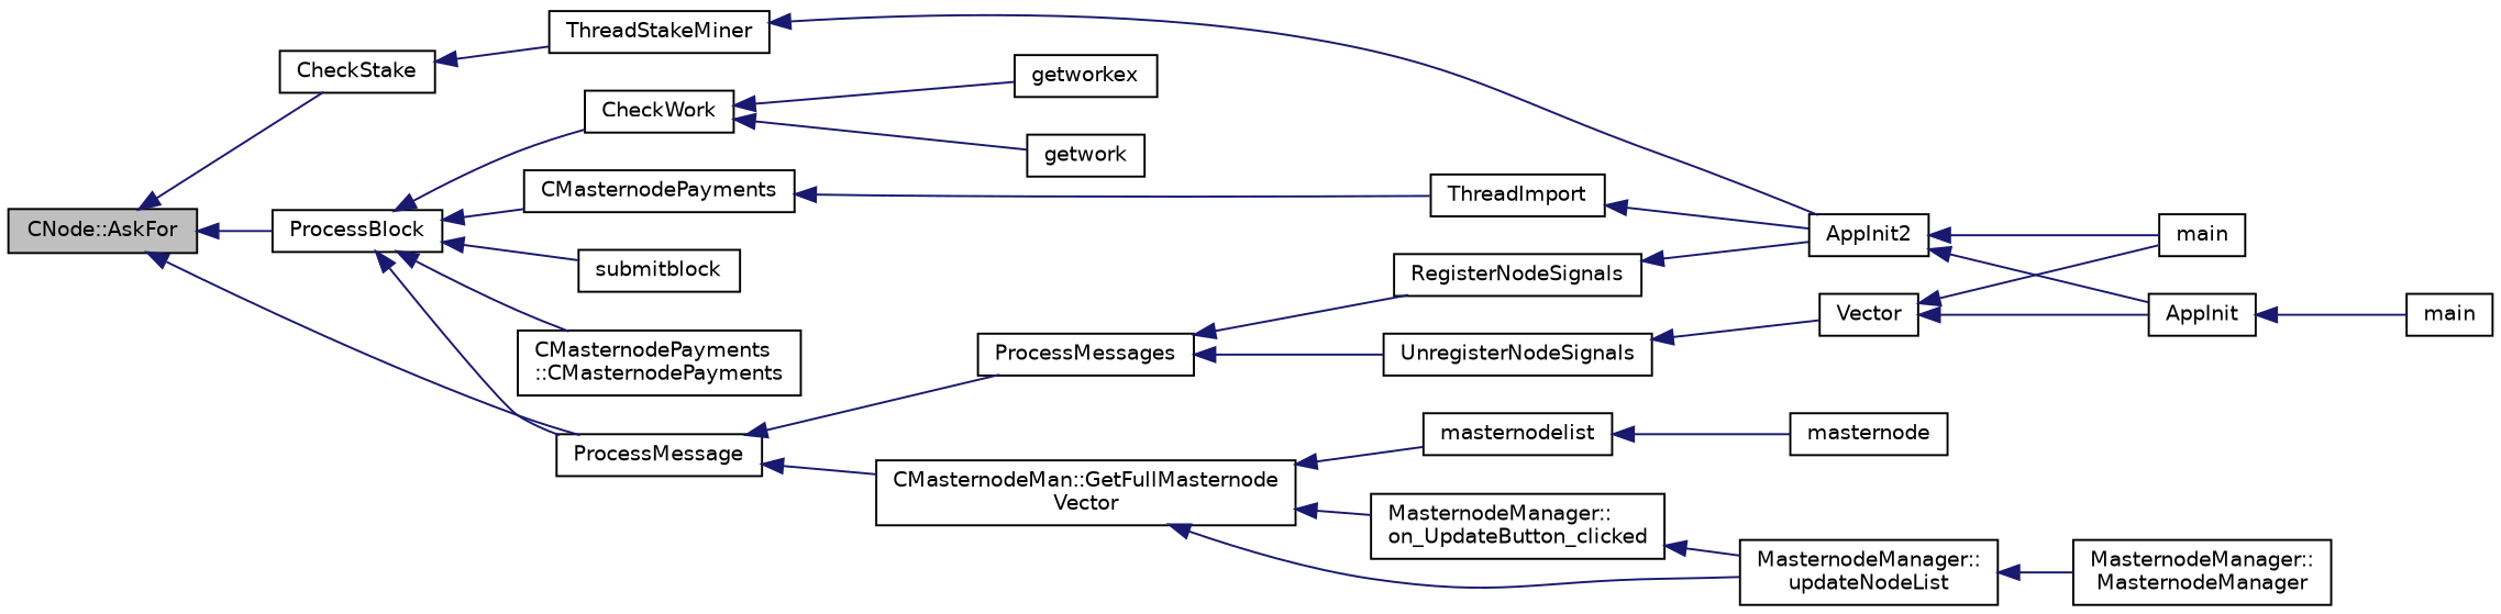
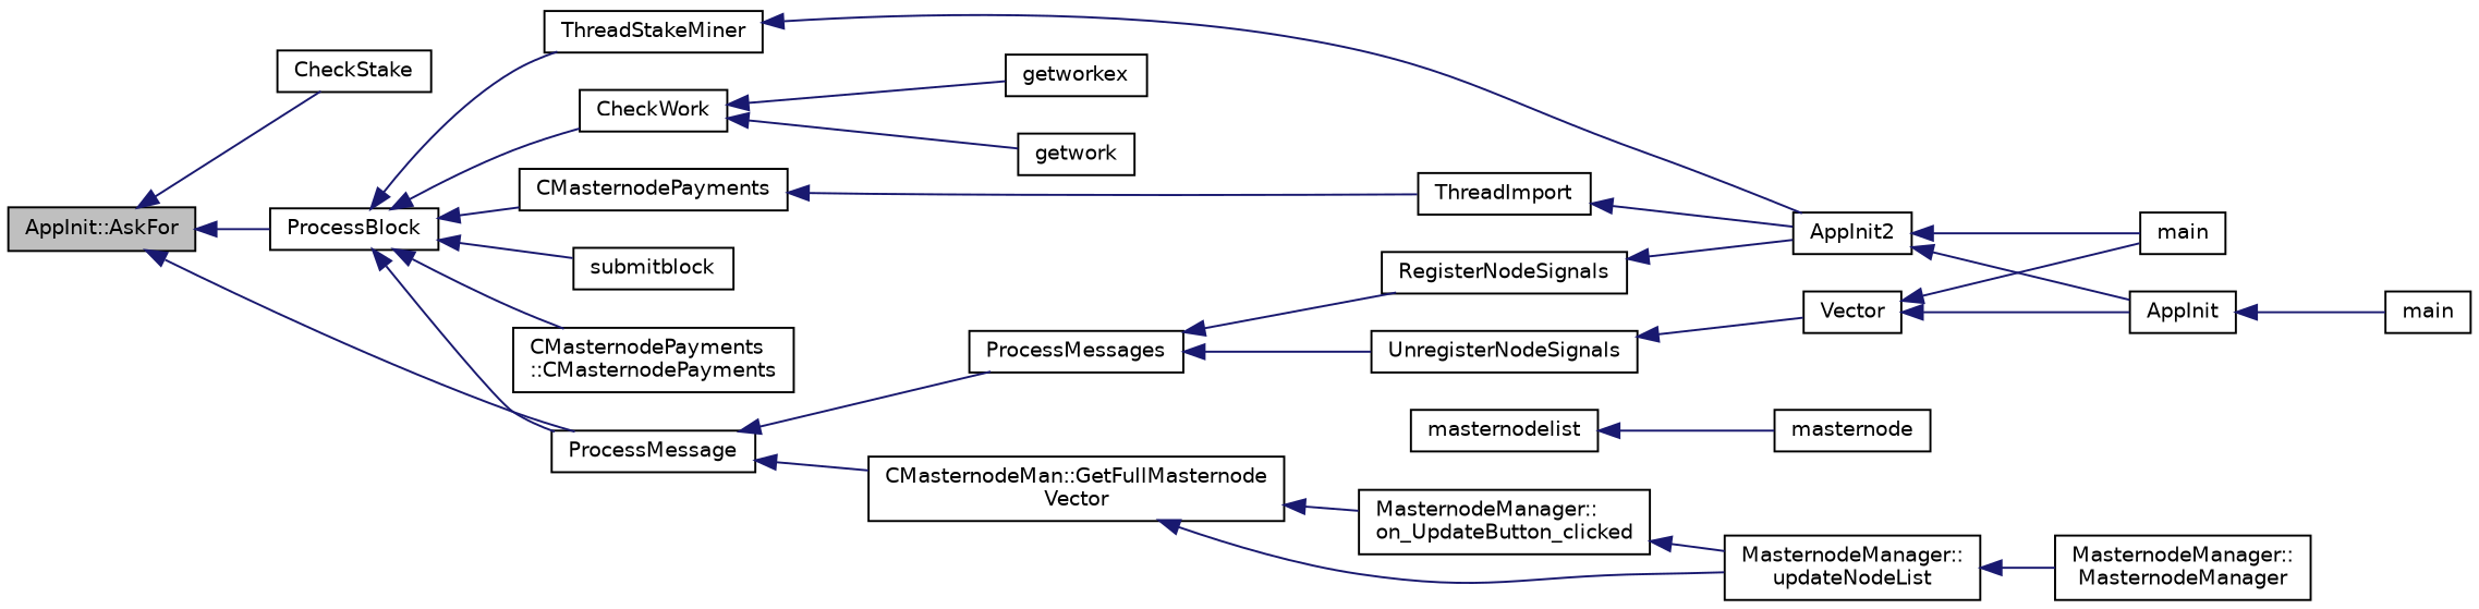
  digraph {
    rankdir=LR
    node [color=black fillcolor=white fontname=Helvetica fontsize=10 shape=record style=filled]
    edge [color=midnightblue dir=back fontname=Helvetica fontsize=10 labelfontname=Helvetica labelfontsize=10 style=solid]
-   n1 [fillcolor=grey75 fontcolor=black height=0.2 label="CNode::AskFor" width=0.4]
+   n1 [fillcolor=grey75 fontcolor=black height=0.2 label="AppInit::AskFor" width=0.4]
    n2 [height=0.2 label=ProcessBlock width=0.4]
    n3 [height=0.2 label=ProcessMessage width=0.4]
    n4 [height=0.2 label=CheckStake width=0.4]
    n5 [height=0.2 label=CMasternodePayments width=0.4]
    n6 [height=0.2 label="CMasternodePayments\l::CMasternodePayments" width=0.4]
    n7 [height=0.2 label=CheckWork width=0.4]
    n8 [height=0.2 label=submitblock width=0.4]
    n9 [height=0.2 label=ProcessMessages width=0.4]
    n10 [height=0.2 label="CMasternodeMan::GetFullMasternode\lVector" width=0.4]
    n11 [height=0.2 label=ThreadImport width=0.4]
    n12 [height=0.2 label=getworkex width=0.4]
    n13 [height=0.2 label=getwork width=0.4]
    n14 [height=0.2 label=ThreadStakeMiner width=0.4]
    n15 [height=0.2 label=AppInit2 width=0.4]
    n16 [height=0.2 label=AppInit width=0.4]
    n17 [height=0.2 label=main width=0.4]
    n18 [height=0.2 label=main width=0.4]
    n19 [height=0.2 label=RegisterNodeSignals width=0.4]
    n20 [height=0.2 label=UnregisterNodeSignals width=0.4]
    n21 [height=0.2 label="MasternodeManager::\lupdateNodeList" width=0.4]
    n22 [height=0.2 label="MasternodeManager::\lon_UpdateButton_clicked" width=0.4]
    n23 [height=0.2 label=masternodelist width=0.4]
    n24 [height=0.2 label=Vector width=0.4]
    n25 [height=0.2 label="MasternodeManager::\lMasternodeManager" width=0.4]
    n26 [height=0.2 label=masternode width=0.4]
    n1 -> n2
    n1 -> n3
    n1 -> n4
    n2 -> n3
    n2 -> n5
    n2 -> n6
    n2 -> n7
    n2 -> n8
    n3 -> n9
    n3 -> n10
-   n4 -> n14
+   n2 -> n14
    n5 -> n11
    n7 -> n12
    n7 -> n13
    n9 -> n19
    n9 -> n20
    n10 -> n21
    n10 -> n22
-   n10 -> n23
    n11 -> n15
    n14 -> n15
    n15 -> n16
    n15 -> n17
    n16 -> n18
    n19 -> n15
    n20 -> n24
    n21 -> n25
    n22 -> n21
    n23 -> n26
    n24 -> n16
    n24 -> n17
  }
